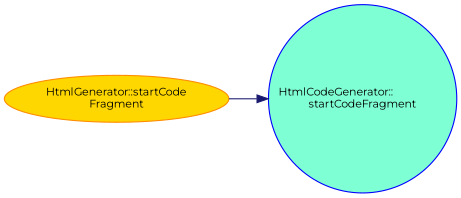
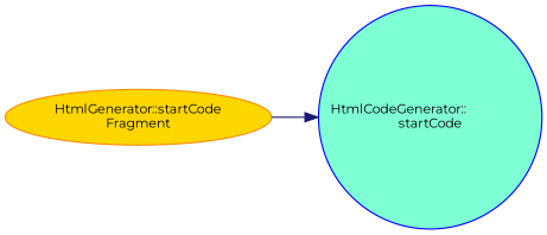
  digraph {
    rankdir=LR
    fontname=Montserrat
    node [fontname=Montserrat fontsize=10 style=filled]
    n1 [color=darkorange fillcolor=gold fontcolor=black height=0.2 label="HtmlGenerator::startCode\lFragment" shape=ellipse width=0.4]
-   n2 [color=blue fillcolor=aquamarine height=0.2 label="HtmlCodeGenerator::\lstartCodeFragment" shape=circle width=0.4]
+   n2 [color=blue fillcolor=aquamarine height=0.2 label="HtmlCodeGenerator::\lstartCode" shape=circle width=0.4]
    n1 -> n2 [color=midnightblue fontname=Montserrat fontsize=10 labelfontname=Helvetica labelfontsize=10 style=solid]
  }
